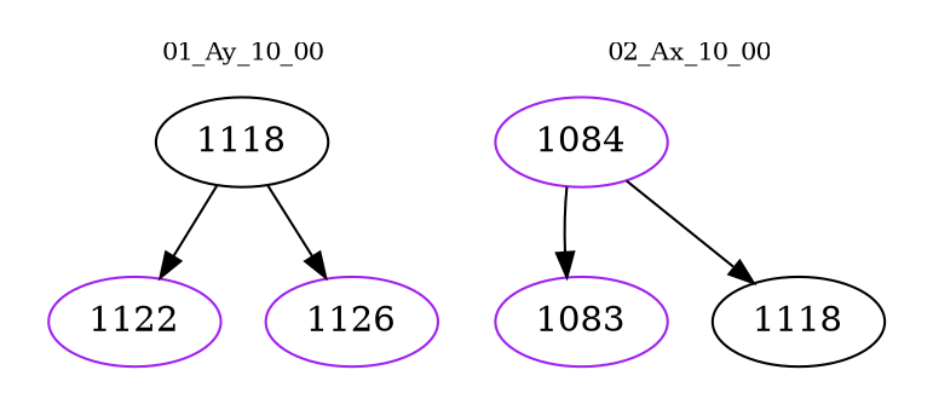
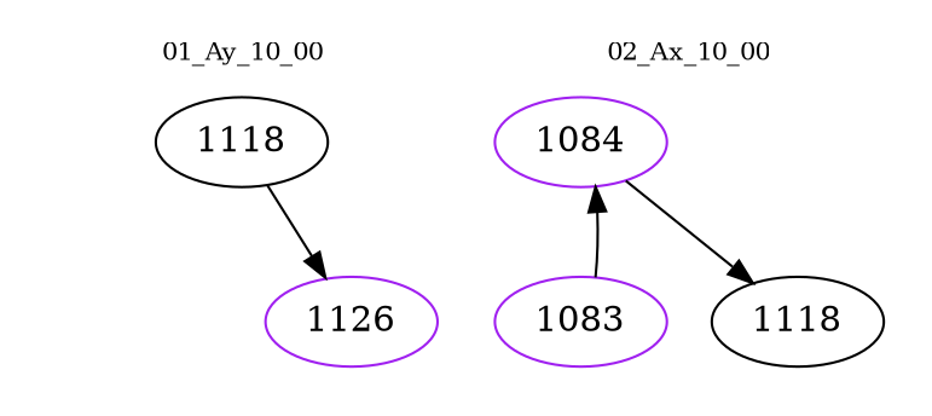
  digraph {
    node [color=purple]
    edge [color=black style=solid]
    n1 [color=black label=1118]
-   n2 [label=1122]
    n3 [label=1126]
    n4 [label=1084]
    n5 [label=1083]
    n6 [color=black label=1118]
    subgraph cluster_1 {
      color=white
      fontsize=10
      label="01_Ay_10_00"
      n1
-     n2
      n3
    }
    subgraph cluster_2 {
      color=white
      fontsize=10
      label="02_Ax_10_00"
      n4
      n5
      n6
    }
-   n1 -> n2
    n1 -> n3
-   n4 -> n5
+   n5 -> n4
    n4 -> n6
  }
